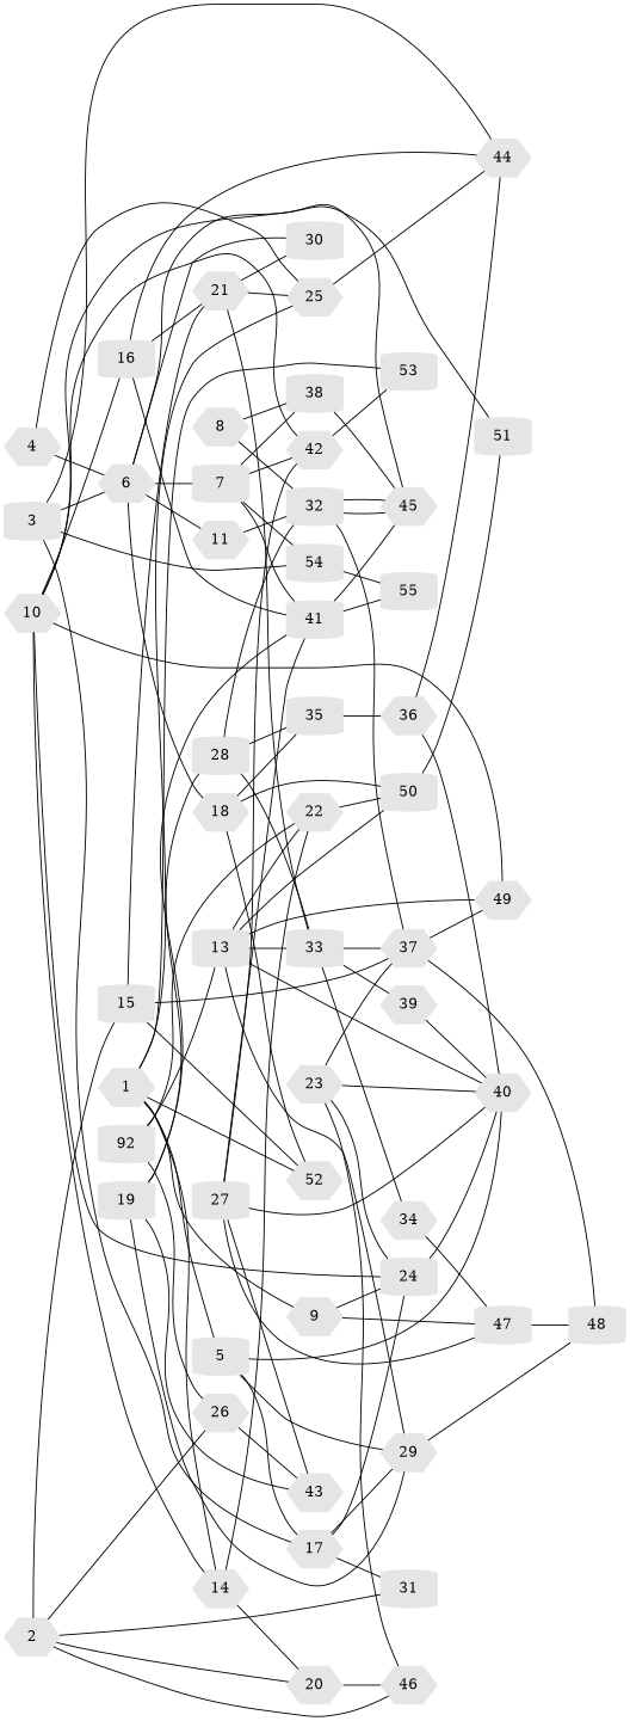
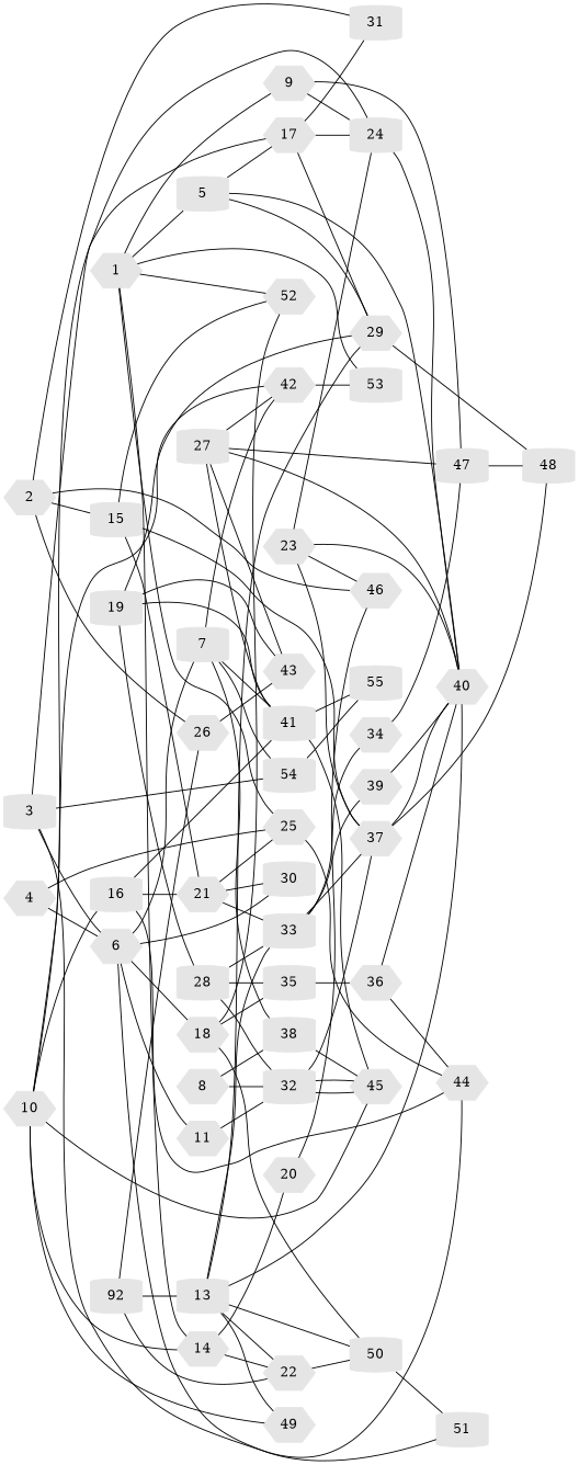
  graph {
    rankdir=LR
    node [color=gray90 shape=hexagon style=filled]
    5 [shape=cylinder]
    1
    9
    14
    25
    52
    53 [shape=cylinder]
    17
    29
    40
    24 [shape=cylinder]
    47 [shape=cylinder]
    20
    22
    44
    15 [shape=cylinder]
    2
    26
    31 [shape=cylinder]
    46
    21
    37
    43
    3 [shape=cylinder]
    6
    54 [shape=cylinder]
    7 [shape=cylinder]
    11
    18
    30 [shape=cylinder]
    51 [shape=cylinder]
    55 [shape=cylinder]
    4
    48 [shape=cylinder]
    38 [shape=cylinder]
    41 [shape=cylinder]
    42
    32 [shape=cylinder]
    50 [shape=cylinder]
    35 [shape=cylinder]
    45
    8
    10
    16 [shape=cylinder]
    49
    n46 [label=92 shape=cylinder]
    13 [shape=cylinder]
    33 [shape=cylinder]
    34
    39
    36
    19 [shape=cylinder]
    28 [shape=cylinder]
    23
    27 [shape=cylinder]
    5 -- 17
    5 -- 29
    5 -- 40
    1 -- 5
    1 -- 9
    1 -- 14
    1 -- 25
    1 -- 52
    1 -- 53
    9 -- 24
    9 -- 47
    14 -- 20
    14 -- 22
    25 -- 44
    17 -- 29
    17 -- 24
    17 -- 31
    29 -- 48
    24 -- 40
    47 -- 48
    20 -- 46
    22 -- 50
    15 -- 52
    15 -- 21
    15 -- 37
-   2 -- 20
    2 -- 15
    2 -- 26
    2 -- 31
    2 -- 46
    26 -- 43
    21 -- 25
    21 -- 30
    21 -- 33
    37 -- 48
-   37 -- 49
+   37 -- 40
    3 -- 17
    3 -- 44
    3 -- 6
    3 -- 54
    6 -- 7
    6 -- 11
    6 -- 18
    6 -- 30
    6 -- 51
    54 -- 55
    7 -- 54
    7 -- 38
    7 -- 41
    7 -- 42
    11 -- 32
    18 -- 52
    18 -- 50
    18 -- 35
    4 -- 25
    4 -- 6
    38 -- 45
    41 -- 55
    41 -- 45
    42 -- 53
    32 -- 37
    32 -- 45
    32 -- 45
    50 -- 51
    35 -- 36
    8 -- 38
    8 -- 32
    10 -- 14
    10 -- 24
    10 -- 42
    10 -- 45
    10 -- 16
    10 -- 49
    16 -- 44
    16 -- 21
    16 -- 41
    n46 -- 22
    n46 -- 26
    n46 -- 13
    13 -- 29
    13 -- 40
    13 -- 22
    13 -- 50
    13 -- 49
    13 -- 33
    33 -- 37
    33 -- 34
    33 -- 39
    34 -- 47
    39 -- 40
    36 -- 40
    36 -- 44
    19 -- 29
    19 -- 43
    19 -- 41
    19 -- 28
    28 -- 32
    28 -- 35
    28 -- 33
    23 -- 40
    23 -- 24
    23 -- 46
    23 -- 37
    27 -- 40
    27 -- 47
    27 -- 43
    27 -- 41
    27 -- 42
  }
